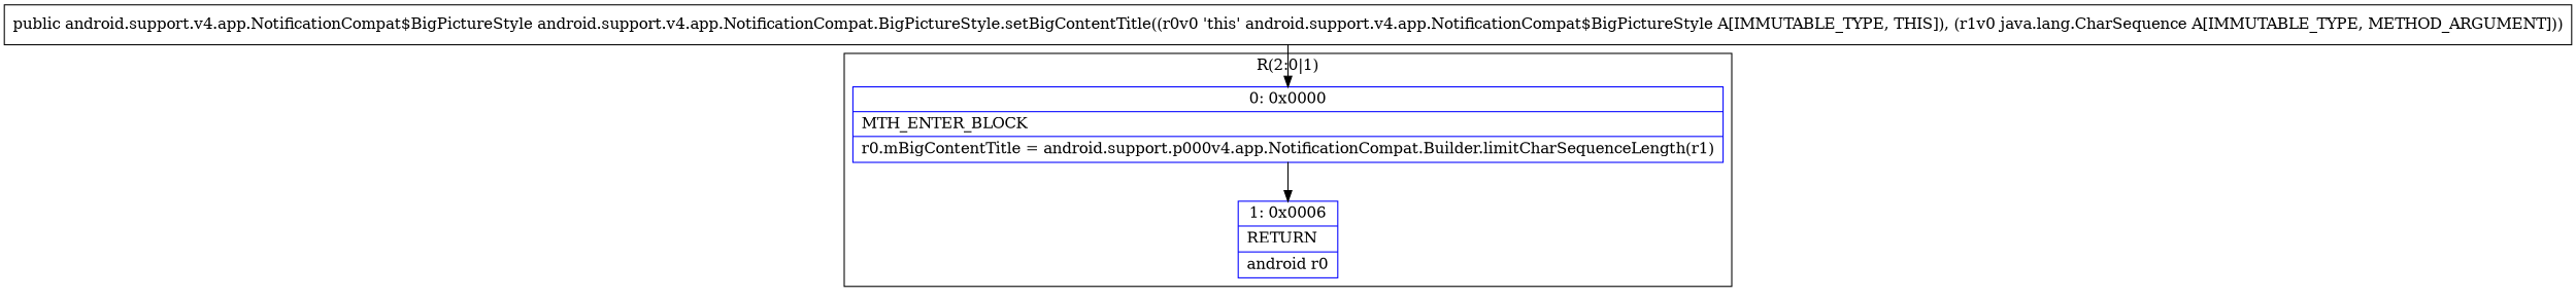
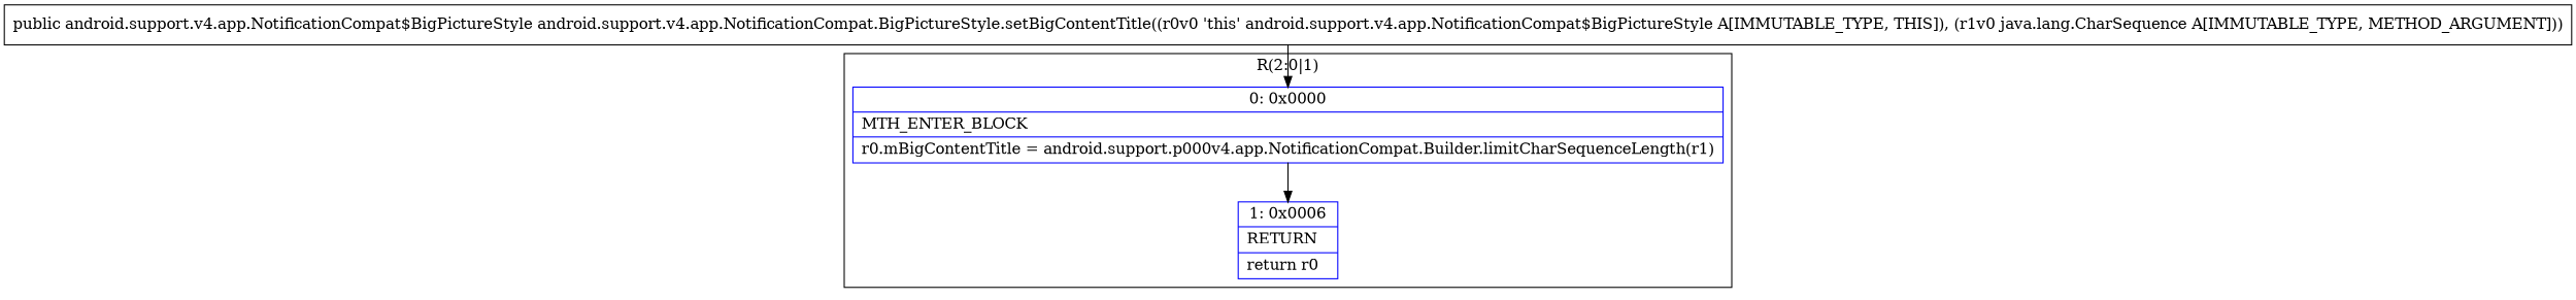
  digraph {
    node [color=blue shape=record]
    n1 [label="{0\:\ 0x0000|MTH_ENTER_BLOCK\l|r0.mBigContentTitle = android.support.p000v4.app.NotificationCompat.Builder.limitCharSequenceLength(r1)\l}"]
-   n2 [label="{1\:\ 0x0006|RETURN\l|android r0\l}"]
+   n2 [label="{1\:\ 0x0006|RETURN\l|return r0\l}"]
    n3 [label="{public android.support.v4.app.NotificationCompat$BigPictureStyle android.support.v4.app.NotificationCompat.BigPictureStyle.setBigContentTitle((r0v0 'this' android.support.v4.app.NotificationCompat$BigPictureStyle A[IMMUTABLE_TYPE, THIS]), (r1v0 java.lang.CharSequence A[IMMUTABLE_TYPE, METHOD_ARGUMENT])) }" color=""]
    subgraph cluster_1 {
      label="R(2:0|1)"
      n1
      n2
    }
    n1 -> n2
    n3 -> n1
  }
